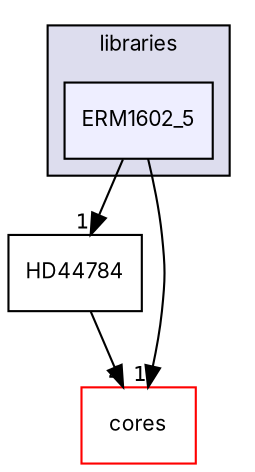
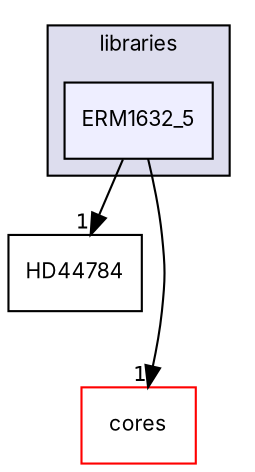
  digraph {
    compound=true
    fontname=Inter
    node [fontname=Inter fontsize=10 shape=box style=filled]
    edge [fontname=Inter headlabel=1 labeldistance=1.5 labelfontname=Helvetica labelfontsize=10]
-   n1 [fillcolor="#eeeeff" label=ERM1602_5 pencolor=black]
+   n1 [fillcolor="#eeeeff" label=ERM1632_5 pencolor=black]
    n2 [label=HD44784 style=""]
    n3 [color=red fillcolor=white label=cores]
    subgraph cluster_1 {
      bgcolor="#ddddee"
      fontsize=10
      label=libraries
      pencolor=black
      n1
    }
    n1 -> n2
    n1 -> n3
-   n2 -> n3 [headlabel=4]
  }
